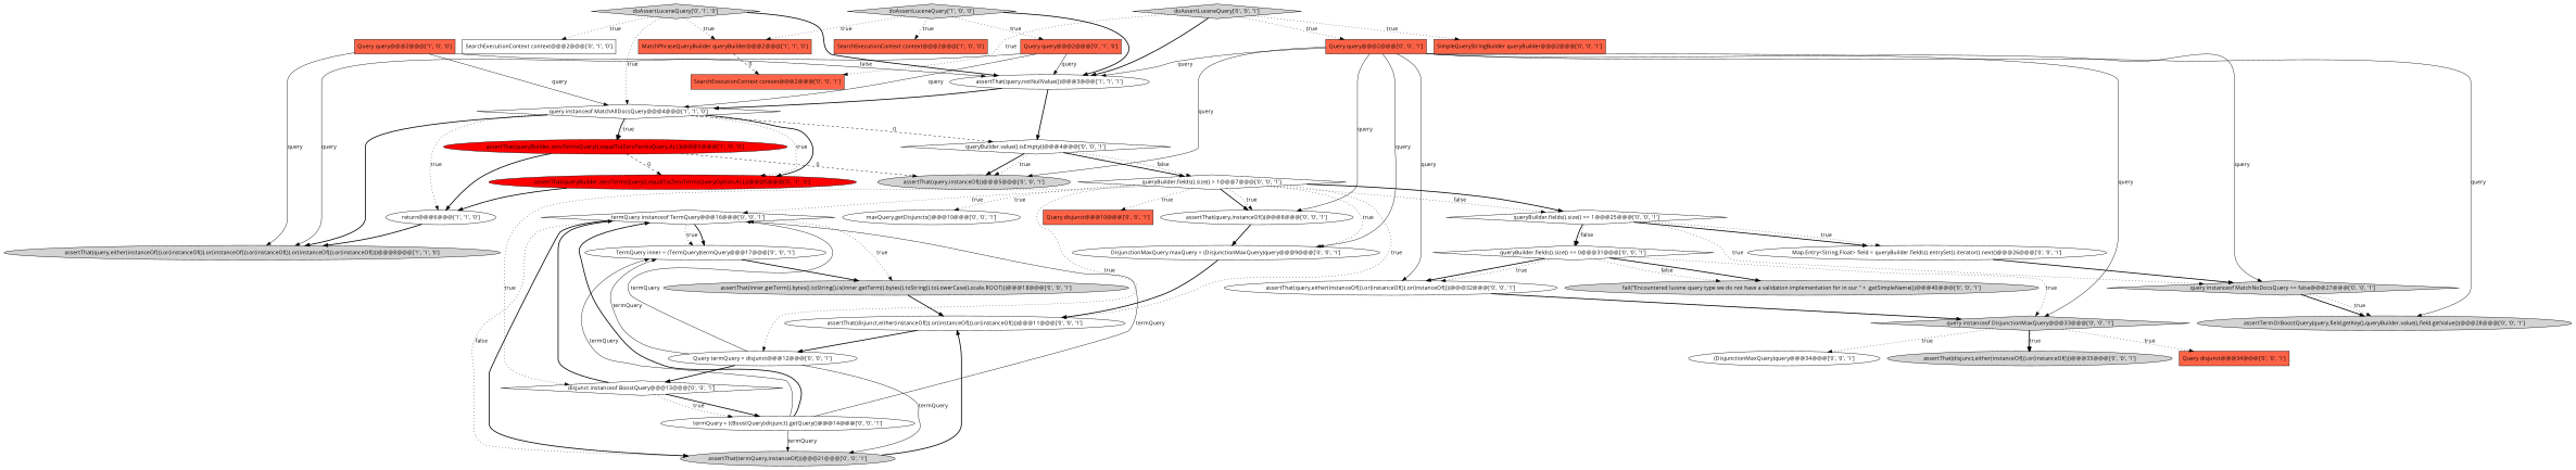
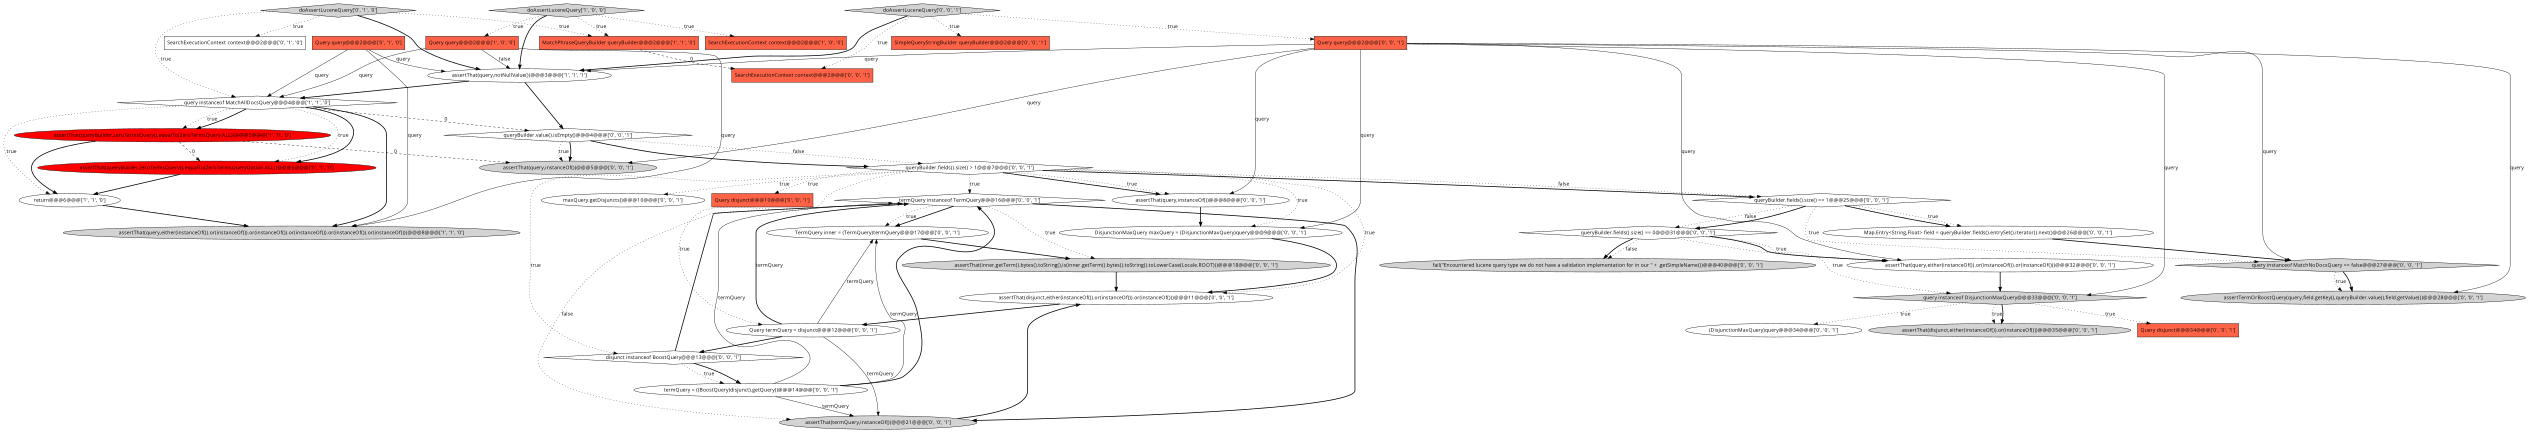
  digraph {
    fontname="Open Sans"
    node [fillcolor=white fontname="Open Sans" shape=ellipse style=filled]
    edge [fontname="Open Sans" style=dotted]
    n1 [label="queryBuilder.fields().size() == 0@@@31@@@['0', '0', '1']" shape=diamond]
    n2 [label="assertThat(query,either(instanceOf()).or(instanceOf()).or(instanceOf()))@@@32@@@['0', '0', '1']"]
    n3 [fillcolor=lightgray label="fail(\"Encountered lucene query type we do not have a validation implementation for in our \" + .getSimpleName())@@@40@@@['0', '0', '1']"]
    n4 [fillcolor=lightgray label="query instanceof DisjunctionMaxQuery@@@33@@@['0', '0', '1']" shape=diamond]
    n5 [label="(DisjunctionMaxQuery)query@@@34@@@['0', '0', '1']"]
    n6 [fillcolor=lightgray label="assertThat(disjunct,either(instanceOf()).or(instanceOf()))@@@35@@@['0', '0', '1']"]
    n7 [fillcolor=tomato label="Query disjunct@@@34@@@['0', '0', '1']" shape=box]
    n8 [label="Map.Entry<String,Float> field = queryBuilder.fields().entrySet().iterator().next()@@@26@@@['0', '0', '1']"]
    n9 [fillcolor=lightgray label="query instanceof MatchNoDocsQuery == false@@@27@@@['0', '0', '1']" shape=diamond]
    n10 [fillcolor=lightgray label="assertTermOrBoostQuery(query,field.getKey(),queryBuilder.value(),field.getValue())@@@28@@@['0', '0', '1']"]
    n11 [label="termQuery instanceof TermQuery@@@16@@@['0', '0', '1']" shape=diamond]
    n12 [label="TermQuery inner = (TermQuery)termQuery@@@17@@@['0', '0', '1']"]
    n13 [fillcolor=lightgray label="assertThat(termQuery,instanceOf())@@@21@@@['0', '0', '1']"]
    n14 [fillcolor=lightgray label="assertThat(inner.getTerm().bytes().toString(),is(inner.getTerm().bytes().toString().toLowerCase(Locale.ROOT)))@@@18@@@['0', '0', '1']"]
    n15 [label="assertThat(disjunct,either(instanceOf()).or(instanceOf()).or(instanceOf()))@@@11@@@['0', '0', '1']"]
    n16 [fillcolor=lightgray label="doAssertLuceneQuery['0', '1', '0']" shape=diamond]
    n17 [label="assertThat(query,notNullValue())@@@3@@@['1', '1', '1']"]
    n18 [label="SearchExecutionContext context@@@2@@@['0', '1', '0']" shape=box]
    n19 [fillcolor=tomato label="MatchPhraseQueryBuilder queryBuilder@@@2@@@['1', '1', '0']" shape=box]
    n20 [label="query instanceof MatchAllDocsQuery@@@4@@@['1', '1', '0']" shape=diamond]
    n21 [label="queryBuilder.value().isEmpty()@@@4@@@['0', '0', '1']" shape=diamond]
    n22 [fillcolor=tomato label="Query query@@@2@@@['0', '1', '0']" shape=box]
    n23 [fillcolor=lightgray label="assertThat(query,either(instanceOf()).or(instanceOf()).or(instanceOf()).or(instanceOf()).or(instanceOf()).or(instanceOf()))@@@8@@@['1', '1', '0']"]
    n24 [fillcolor=tomato label="SearchExecutionContext context@@@2@@@['0', '0', '1']" shape=box]
    n25 [fillcolor=tomato label="Query query@@@2@@@['0', '0', '1']" shape=box]
    n26 [label="DisjunctionMaxQuery maxQuery = (DisjunctionMaxQuery)query@@@9@@@['0', '0', '1']"]
    n27 [label="assertThat(query,instanceOf())@@@8@@@['0', '0', '1']"]
    n28 [fillcolor=lightgray label="assertThat(query,instanceOf())@@@5@@@['0', '0', '1']"]
    n29 [fillcolor=lightgray label="doAssertLuceneQuery['0', '0', '1']" shape=diamond]
    n30 [fillcolor=tomato label="SimpleQueryStringBuilder queryBuilder@@@2@@@['0', '0', '1']" shape=box]
    n31 [label="queryBuilder.fields().size() > 1@@@7@@@['0', '0', '1']" shape=diamond]
    n32 [label="disjunct instanceof BoostQuery@@@13@@@['0', '0', '1']" shape=diamond]
    n33 [label="queryBuilder.fields().size() == 1@@@25@@@['0', '0', '1']" shape=diamond]
    n34 [label="Query termQuery = disjunct@@@12@@@['0', '0', '1']"]
    n35 [label="maxQuery.getDisjuncts()@@@10@@@['0', '0', '1']"]
    n36 [fillcolor=tomato label="Query disjunct@@@10@@@['0', '0', '1']" shape=box]
    n37 [label="termQuery = ((BoostQuery)disjunct).getQuery()@@@14@@@['0', '0', '1']"]
    n38 [fillcolor=red label="assertThat(queryBuilder.zeroTermsQuery(),equalTo(ZeroTermsQuery.ALL))@@@5@@@['1', '0', '0']"]
    n39 [label="return@@@6@@@['1', '1', '0']"]
    n40 [fillcolor=red label="assertThat(queryBuilder.zeroTermsQuery(),equalTo(ZeroTermsQueryOption.ALL))@@@5@@@['0', '1', '0']"]
    n41 [fillcolor=tomato label="Query query@@@2@@@['1', '0', '0']" shape=box]
    n42 [fillcolor=tomato label="SearchExecutionContext context@@@2@@@['1', '0', '0']" shape=box]
    n43 [fillcolor=lightgray label="doAssertLuceneQuery['1', '0', '0']" shape=diamond]
    n1 -> n2 [style=bold]
    n1 -> n2 [label=true]
    n1 -> n3 [label=false]
    n1 -> n3 [style=bold]
    n1 -> n4 [label=true]
    n2 -> n4 [style=bold]
    n4 -> n5 [label=true]
    n4 -> n6 [label=true]
    n4 -> n6 [style=bold]
    n4 -> n7 [label=true]
    n8 -> n9 [style=bold]
    n9 -> n10 [style=bold]
    n9 -> n10 [label=true]
    n11 -> n12 [style=bold]
    n11 -> n12 [label=true]
    n11 -> n13 [label=false]
    n11 -> n13 [style=bold]
    n11 -> n14 [label=true]
    n12 -> n14 [style=bold]
    n13 -> n15 [style=bold]
    n14 -> n15 [style=bold]
    n15 -> n34 [style=bold]
    n16 -> n17 [style=bold]
    n16 -> n18 [label=true]
    n16 -> n19 [label=true]
    n16 -> n20 [label=true]
    n17 -> n20 [style=bold]
    n17 -> n21 [style=bold]
    n19 -> n24 [label=0 style=dashed]
    n20 -> n21 [label=0 style=dashed]
    n20 -> n23 [style=bold]
    n20 -> n38 [label=true]
    n20 -> n38 [style=bold]
    n20 -> n39 [label=true]
    n20 -> n40 [label=true]
    n20 -> n40 [style=bold]
    n21 -> n28 [style=bold]
    n21 -> n28 [label=true]
    n21 -> n31 [style=bold]
    n21 -> n31 [label=false]
    n22 -> n17 [label=query style=solid]
    n22 -> n20 [label=query style=solid]
    n22 -> n23 [label=query style=solid]
    n25 -> n2 [label=query style=solid]
    n25 -> n4 [label=query style=solid]
    n25 -> n9 [label=query style=solid]
    n25 -> n10 [label=query style=solid]
    n25 -> n17 [label=query style=solid]
    n25 -> n26 [label=query style=solid]
    n25 -> n27 [label=query style=solid]
    n25 -> n28 [label=query style=solid]
    n26 -> n15 [style=bold]
    n27 -> n26 [style=bold]
    n29 -> n17 [style=bold]
    n29 -> n24 [label=true]
    n29 -> n25 [label=true]
    n29 -> n30 [label=true]
    n31 -> n11 [label=true]
    n31 -> n15 [label=true]
    n31 -> n26 [label=true]
    n31 -> n27 [style=bold]
    n31 -> n27 [label=true]
    n31 -> n32 [label=true]
    n31 -> n33 [style=bold]
    n31 -> n33 [label=false]
    n31 -> n34 [label=true]
    n31 -> n35 [label=true]
    n31 -> n36 [label=true]
    n32 -> n11 [style=bold]
    n32 -> n37 [style=bold]
    n32 -> n37 [label=true]
    n33 -> n1 [label=false]
    n33 -> n1 [style=bold]
    n33 -> n8 [style=bold]
    n33 -> n8 [label=true]
    n33 -> n9 [label=true]
-   n34 -> n11 [label=termQuery style=solid]
+   n34 -> n11 [label=termQuery style=bold]
    n34 -> n12 [label=termQuery style=solid]
    n34 -> n13 [label=termQuery style=solid]
    n34 -> n32 [style=bold]
    n37 -> n11 [style=bold]
    n37 -> n11 [label=termQuery style=solid]
    n37 -> n12 [label=termQuery style=solid]
    n37 -> n13 [label=termQuery style=solid]
    n38 -> n28 [label=0 style=dashed]
    n38 -> n39 [style=bold]
    n38 -> n40 [label=0 style=dashed]
    n39 -> n23 [style=bold]
    n40 -> n39 [style=bold]
    n41 -> n17 [label=false style=solid]
    n41 -> n20 [label=query style=solid]
    n41 -> n23 [label=query style=solid]
    n43 -> n17 [style=bold]
    n43 -> n19 [label=true]
-   n43 -> n22 [label=true]
+   n43 -> n41 [label=true]
    n43 -> n42 [label=true]
  }
